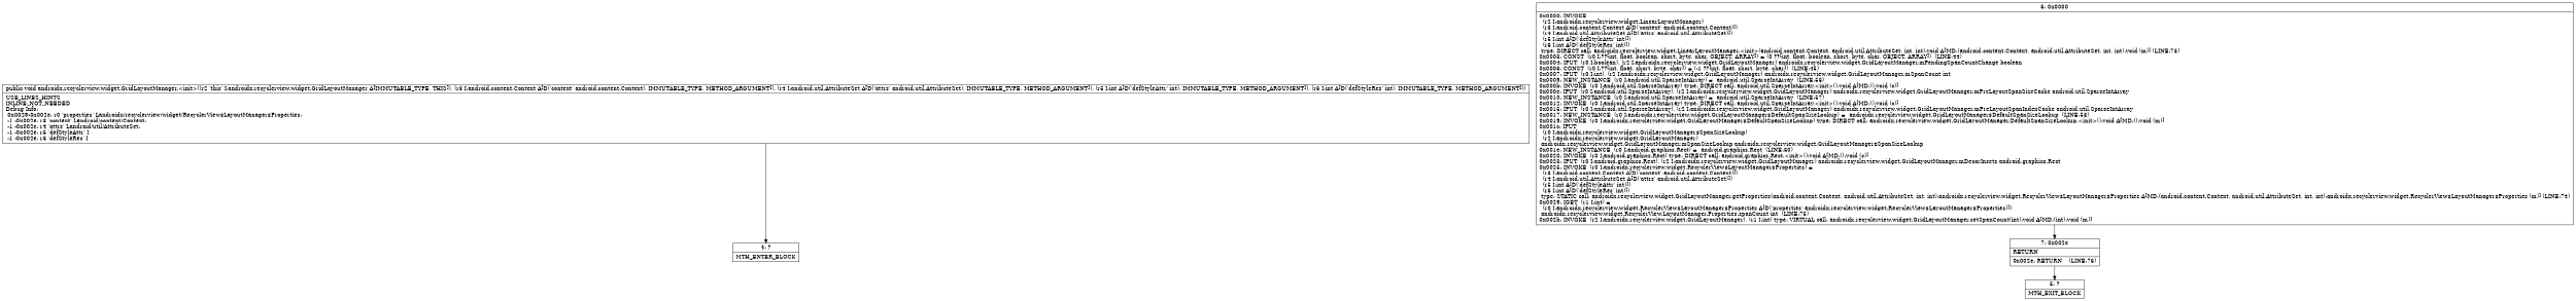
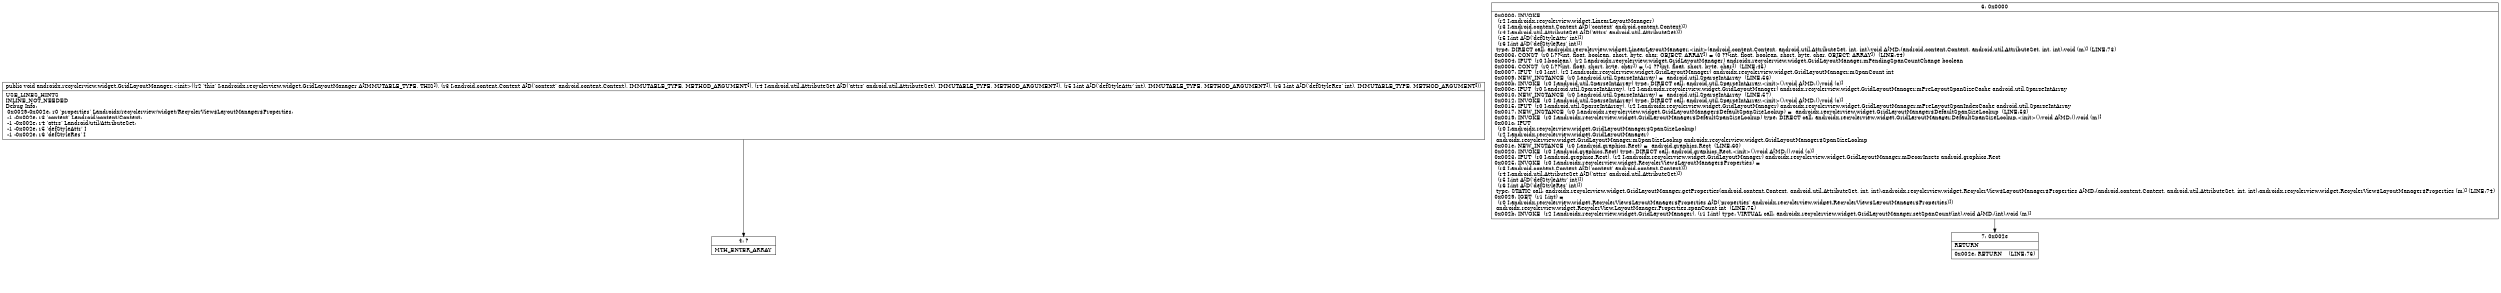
  digraph {
    node [shape=record]
-   n1 [label="{4\:\ ?|MTH_ENTER_BLOCK\l}"]
+   n1 [label="{4\:\ ?|MTH_ENTER_ARRAY\l}"]
    n2 [label="{6\:\ 0x0000|0x0000: INVOKE  \l  (r2 I:androidx.recyclerview.widget.LinearLayoutManager)\l  (r3 I:android.content.Context A[D('context' android.content.Context)])\l  (r4 I:android.util.AttributeSet A[D('attrs' android.util.AttributeSet)])\l  (r5 I:int A[D('defStyleAttr' int)])\l  (r6 I:int A[D('defStyleRes' int)])\l type: DIRECT call: androidx.recyclerview.widget.LinearLayoutManager.\<init\>(android.content.Context, android.util.AttributeSet, int, int):void A[MD:(android.content.Context, android.util.AttributeSet, int, int):void (m)] (LINE:73)\l0x0003: CONST  (r0 I:??[int, float, boolean, short, byte, char, OBJECT, ARRAY]) = (0 ??[int, float, boolean, short, byte, char, OBJECT, ARRAY])  (LINE:44)\l0x0004: IPUT  (r0 I:boolean), (r2 I:androidx.recyclerview.widget.GridLayoutManager) androidx.recyclerview.widget.GridLayoutManager.mPendingSpanCountChange boolean \l0x0006: CONST  (r0 I:??[int, float, short, byte, char]) = (\-1 ??[int, float, short, byte, char])  (LINE:45)\l0x0007: IPUT  (r0 I:int), (r2 I:androidx.recyclerview.widget.GridLayoutManager) androidx.recyclerview.widget.GridLayoutManager.mSpanCount int \l0x0009: NEW_INSTANCE  (r0 I:android.util.SparseIntArray) =  android.util.SparseIntArray  (LINE:56)\l0x000b: INVOKE  (r0 I:android.util.SparseIntArray) type: DIRECT call: android.util.SparseIntArray.\<init\>():void A[MD:():void (c)]\l0x000e: IPUT  (r0 I:android.util.SparseIntArray), (r2 I:androidx.recyclerview.widget.GridLayoutManager) androidx.recyclerview.widget.GridLayoutManager.mPreLayoutSpanSizeCache android.util.SparseIntArray \l0x0010: NEW_INSTANCE  (r0 I:android.util.SparseIntArray) =  android.util.SparseIntArray  (LINE:57)\l0x0012: INVOKE  (r0 I:android.util.SparseIntArray) type: DIRECT call: android.util.SparseIntArray.\<init\>():void A[MD:():void (c)]\l0x0015: IPUT  (r0 I:android.util.SparseIntArray), (r2 I:androidx.recyclerview.widget.GridLayoutManager) androidx.recyclerview.widget.GridLayoutManager.mPreLayoutSpanIndexCache android.util.SparseIntArray \l0x0017: NEW_INSTANCE  (r0 I:androidx.recyclerview.widget.GridLayoutManager$DefaultSpanSizeLookup) =  androidx.recyclerview.widget.GridLayoutManager$DefaultSpanSizeLookup  (LINE:58)\l0x0019: INVOKE  (r0 I:androidx.recyclerview.widget.GridLayoutManager$DefaultSpanSizeLookup) type: DIRECT call: androidx.recyclerview.widget.GridLayoutManager.DefaultSpanSizeLookup.\<init\>():void A[MD:():void (m)]\l0x001c: IPUT  \l  (r0 I:androidx.recyclerview.widget.GridLayoutManager$SpanSizeLookup)\l  (r2 I:androidx.recyclerview.widget.GridLayoutManager)\l androidx.recyclerview.widget.GridLayoutManager.mSpanSizeLookup androidx.recyclerview.widget.GridLayoutManager$SpanSizeLookup \l0x001e: NEW_INSTANCE  (r0 I:android.graphics.Rect) =  android.graphics.Rect  (LINE:60)\l0x0020: INVOKE  (r0 I:android.graphics.Rect) type: DIRECT call: android.graphics.Rect.\<init\>():void A[MD:():void (c)]\l0x0023: IPUT  (r0 I:android.graphics.Rect), (r2 I:androidx.recyclerview.widget.GridLayoutManager) androidx.recyclerview.widget.GridLayoutManager.mDecorInsets android.graphics.Rect \l0x0025: INVOKE  (r0 I:androidx.recyclerview.widget.RecyclerView$LayoutManager$Properties) = \l  (r3 I:android.content.Context A[D('context' android.content.Context)])\l  (r4 I:android.util.AttributeSet A[D('attrs' android.util.AttributeSet)])\l  (r5 I:int A[D('defStyleAttr' int)])\l  (r6 I:int A[D('defStyleRes' int)])\l type: STATIC call: androidx.recyclerview.widget.GridLayoutManager.getProperties(android.content.Context, android.util.AttributeSet, int, int):androidx.recyclerview.widget.RecyclerView$LayoutManager$Properties A[MD:(android.content.Context, android.util.AttributeSet, int, int):androidx.recyclerview.widget.RecyclerView$LayoutManager$Properties (m)] (LINE:74)\l0x0029: IGET  (r1 I:int) = \l  (r0 I:androidx.recyclerview.widget.RecyclerView$LayoutManager$Properties A[D('properties' androidx.recyclerview.widget.RecyclerView$LayoutManager$Properties)])\l androidx.recyclerview.widget.RecyclerView.LayoutManager.Properties.spanCount int  (LINE:75)\l0x002b: INVOKE  (r2 I:androidx.recyclerview.widget.GridLayoutManager), (r1 I:int) type: VIRTUAL call: androidx.recyclerview.widget.GridLayoutManager.setSpanCount(int):void A[MD:(int):void (m)]\l}"]
    n3 [label="{7\:\ 0x002e|RETURN\l|0x002e: RETURN    (LINE:76)\l}"]
-   n4 [label="{5\:\ ?|MTH_EXIT_BLOCK\l}"]
    n5 [label="{public void androidx.recyclerview.widget.GridLayoutManager.\<init\>((r2 'this' I:androidx.recyclerview.widget.GridLayoutManager A[IMMUTABLE_TYPE, THIS]), (r3 I:android.content.Context A[D('context' android.content.Context), IMMUTABLE_TYPE, METHOD_ARGUMENT]), (r4 I:android.util.AttributeSet A[D('attrs' android.util.AttributeSet), IMMUTABLE_TYPE, METHOD_ARGUMENT]), (r5 I:int A[D('defStyleAttr' int), IMMUTABLE_TYPE, METHOD_ARGUMENT]), (r6 I:int A[D('defStyleRes' int), IMMUTABLE_TYPE, METHOD_ARGUMENT]))  | USE_LINES_HINTS\lINLINE_NOT_NEEDED\lDebug Info:\l  0x0029\-0x002e: r0 'properties' Landroidx\/recyclerview\/widget\/RecyclerView$LayoutManager$Properties;\l  \-1 \-0x002e: r3 'context' Landroid\/content\/Context;\l  \-1 \-0x002e: r4 'attrs' Landroid\/util\/AttributeSet;\l  \-1 \-0x002e: r5 'defStyleAttr' I\l  \-1 \-0x002e: r6 'defStyleRes' I\l}"]
    n2 -> n3
-   n3 -> n4
    n5 -> n1
  }
